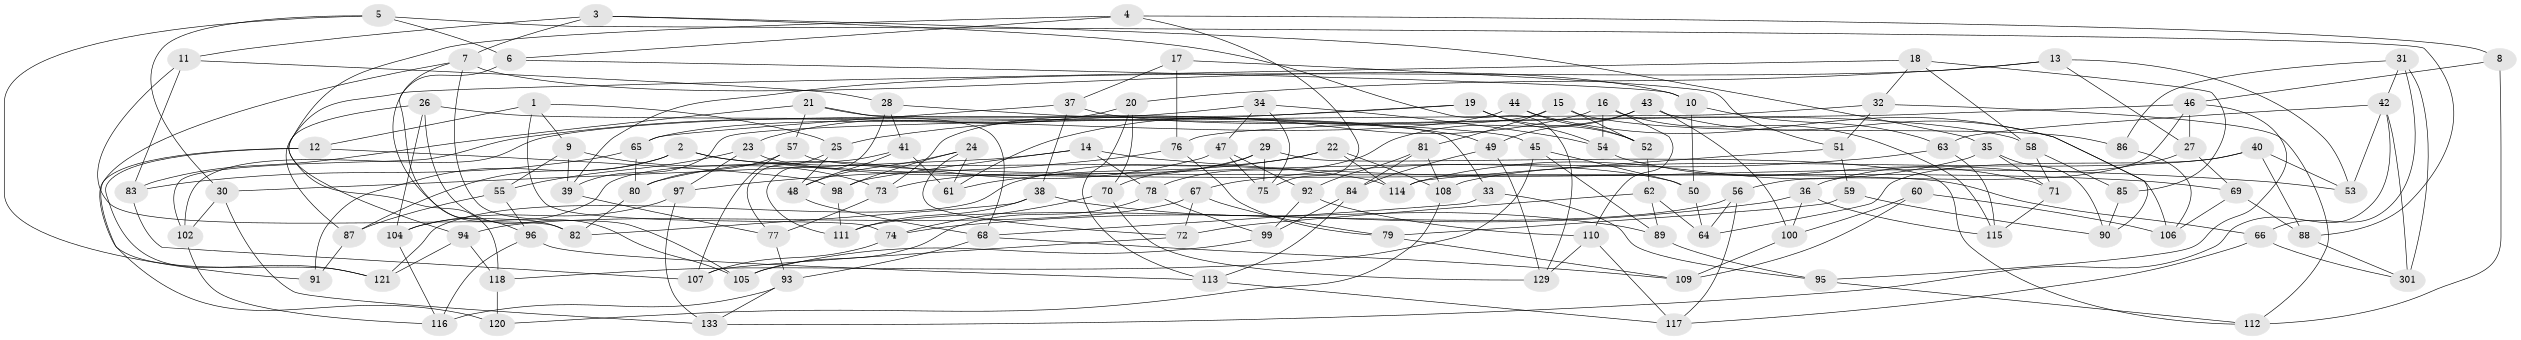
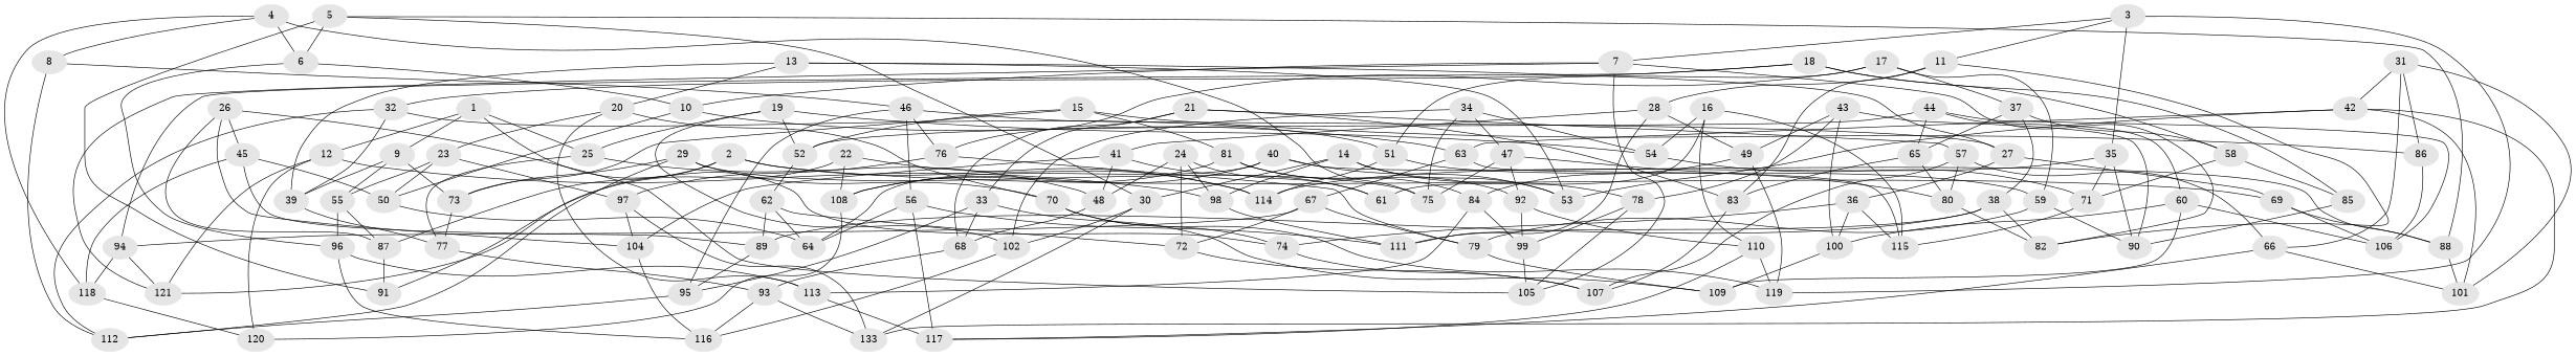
  graph {
    node [color=gray90 style=filled]
    1
    9
    12
    25
    74
    39
    55
    73
    121
    98
    120
    48
    77
    107
    2
    69
    87
    91
    114
    88
    106
    3
    11
    35
-   119 [label=129]
+   119
    7
    82
    28
    83
    71
    90
    85
    4
    6
    8
    75
    118
    10
    96
    46
    112
    5
    30
    102
    n45 [label=133]
-   101 [label=301]
+   101
    50
    63
    113
    116
    105
    27
    36
    76
    95
    56
    64
    115
    67
    41
    49
    111
    13
    20
    53
    23
    70
    14
    78
    99
    15
    52
    81
    86
    62
    108
    92
    84
    16
    54
    61
    110
    117
    17
    37
    51
    59
    58
    38
    65
    79
    97
    18
    32
    94
    19
    21
    33
    57
    68
    109
    66
    80
    93
    22
    104
    24
    72
    26
    45
    89
    100
    29
    31
    42
    34
    47
    40
    43
    44
    60
    1 -- 9
    1 -- 12
    1 -- 25
    1 -- 74
    9 -- 39
    9 -- 55
    9 -- 73
    12 -- 121
    12 -- 98
    12 -- 120
    25 -- 48
    25 -- 77
    74 -- 107
    39 -- 77
    55 -- 87
    55 -- 96
    73 -- 77
    98 -- 111
    48 -- 68
    77 -- 93
    2 -- 69
    2 -- 87
    2 -- 91
    2 -- 114
    69 -- 88
    69 -- 106
    87 -- 91
    88 -- 101
    3 -- 11
    3 -- 35
    3 -- 119
    3 -- 7
    11 -- 82
    11 -- 28
    11 -- 83
    35 -- 114
    35 -- 71
    35 -- 90
    7 -- 121
    7 -- 82
    7 -- 10
    7 -- 105
    28 -- 41
    28 -- 49
    28 -- 111
    83 -- 107
    71 -- 115
    85 -- 90
    4 -- 6
    4 -- 8
    4 -- 75
    4 -- 118
    6 -- 10
    6 -- 96
    8 -- 46
    8 -- 112
    118 -- 120
    10 -- 50
    10 -- 63
    96 -- 113
    96 -- 116
    46 -- 27
    46 -- 76
    46 -- 95
    46 -- 56
    5 -- 91
    5 -- 88
    5 -- 6
    5 -- 30
    30 -- 102
    30 -- n45
    102 -- 116
    50 -- 64
    63 -- 115
    63 -- 67
    113 -- 117
    27 -- 69
    27 -- 36
    36 -- 74
    36 -- 115
    36 -- 100
    76 -- 79
    76 -- 97
    95 -- 112
    56 -- 64
    56 -- 111
    56 -- 117
    67 -- 79
    67 -- 94
    67 -- 72
    41 -- 48
    41 -- 61
    41 -- 104
    49 -- 119
    49 -- 84
    13 -- 39
    13 -- 27
    13 -- 20
    13 -- 53
    20 -- 113
    20 -- 23
    20 -- 70
    23 -- 55
    23 -- 50
    23 -- 97
    70 -- 74
    70 -- 119
    14 -- 98
    14 -- 30
    14 -- 53
    14 -- 78
    78 -- 105
    78 -- 99
    99 -- 105
    15 -- 73
    15 -- 52
    15 -- 81
    15 -- 86
    52 -- 62
    81 -- 108
    81 -- 92
    81 -- 84
    86 -- 106
    62 -- 64
    62 -- 72
    62 -- 89
    108 -- 120
    92 -- 99
    92 -- 110
    84 -- 113
    84 -- 99
    16 -- 115
    16 -- 54
    16 -- 61
    16 -- 110
    54 -- 71
    110 -- 119
    110 -- 117
    17 -- 76
    17 -- 37
    17 -- 51
+   17 -- 59
    37 -- 58
    37 -- 38
    37 -- 65
    51 -- 114
    51 -- 59
    59 -- 90
    59 -- 79
    58 -- 71
    58 -- 85
    38 -- 82
    38 -- 111
    38 -- 89
    65 -- 83
    65 -- 80
    79 -- 109
    97 -- n45
    97 -- 104
    18 -- 85
    18 -- 58
    18 -- 32
    18 -- 94
    32 -- 39
    32 -- 112
    32 -- 51
    94 -- 121
    94 -- 118
    19 -- 25
    19 -- 102
    19 -- 52
    19 -- 54
    21 -- 83
    21 -- 33
    21 -- 57
    21 -- 68
    33 -- 95
    33 -- 68
-   68 -- 109
+   33 -- 109
    57 -- 107
    57 -- 66
    57 -- 80
    68 -- 93
    66 -- 101
    66 -- 117
    80 -- 82
    93 -- n45
    93 -- 116
    22 -- 121
    22 -- 114
    22 -- 108
-   22 -- 61
    104 -- 116
    24 -- 98
    24 -- 48
    24 -- 61
    24 -- 72
    72 -- 107
    26 -- 87
    26 -- 105
    26 -- 104
    26 -- 45
    45 -- 118
    45 -- 50
    45 -- 89
    89 -- 95
    100 -- 109
    29 -- 73
    29 -- 75
    29 -- 112
    29 -- 70
    31 -- 101
    31 -- 86
    31 -- 66
    31 -- 42
    42 -- n45
    42 -- 101
    42 -- 63
    42 -- 53
    34 -- 75
    34 -- 102
    34 -- 54
    34 -- 47
    47 -- 75
    47 -- 92
    47 -- 80
    40 -- 88
    40 -- 64
    40 -- 53
    40 -- 108
    43 -- 90
    43 -- 49
    43 -- 78
    43 -- 100
    44 -- 106
    44 -- 52
    44 -- 65
+   44 -- 60
    60 -- 106
    60 -- 109
    60 -- 100
  }
